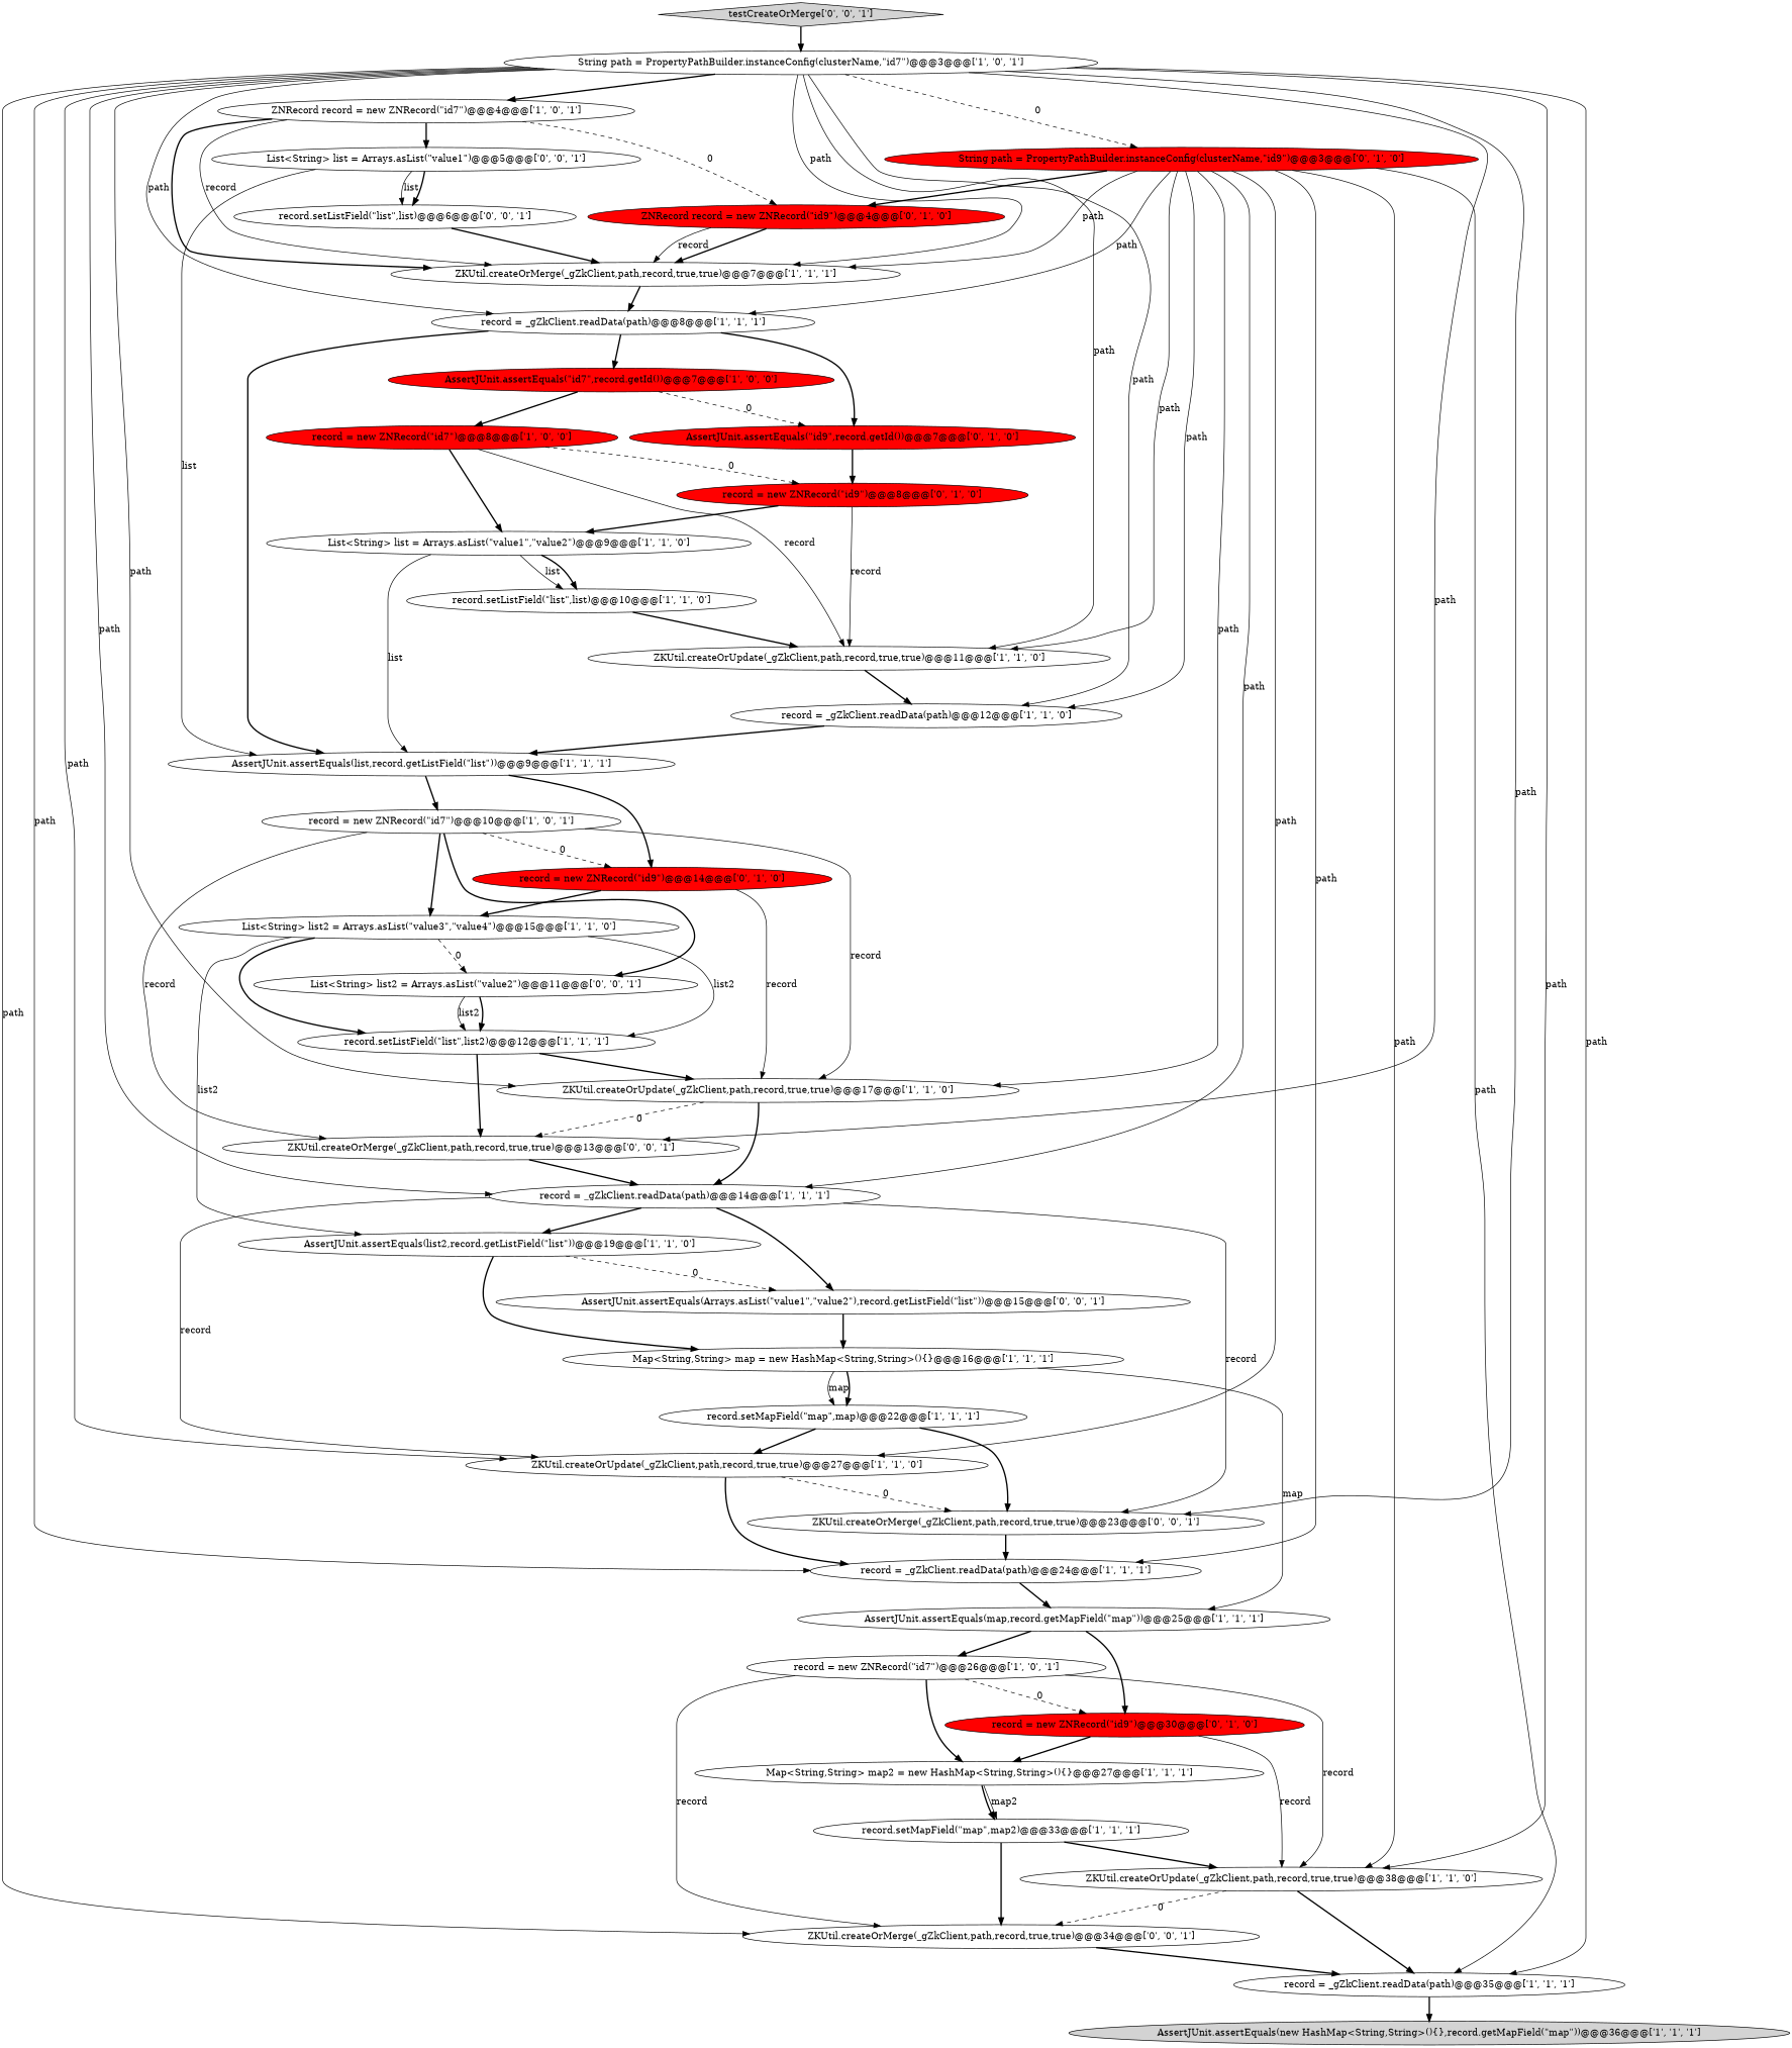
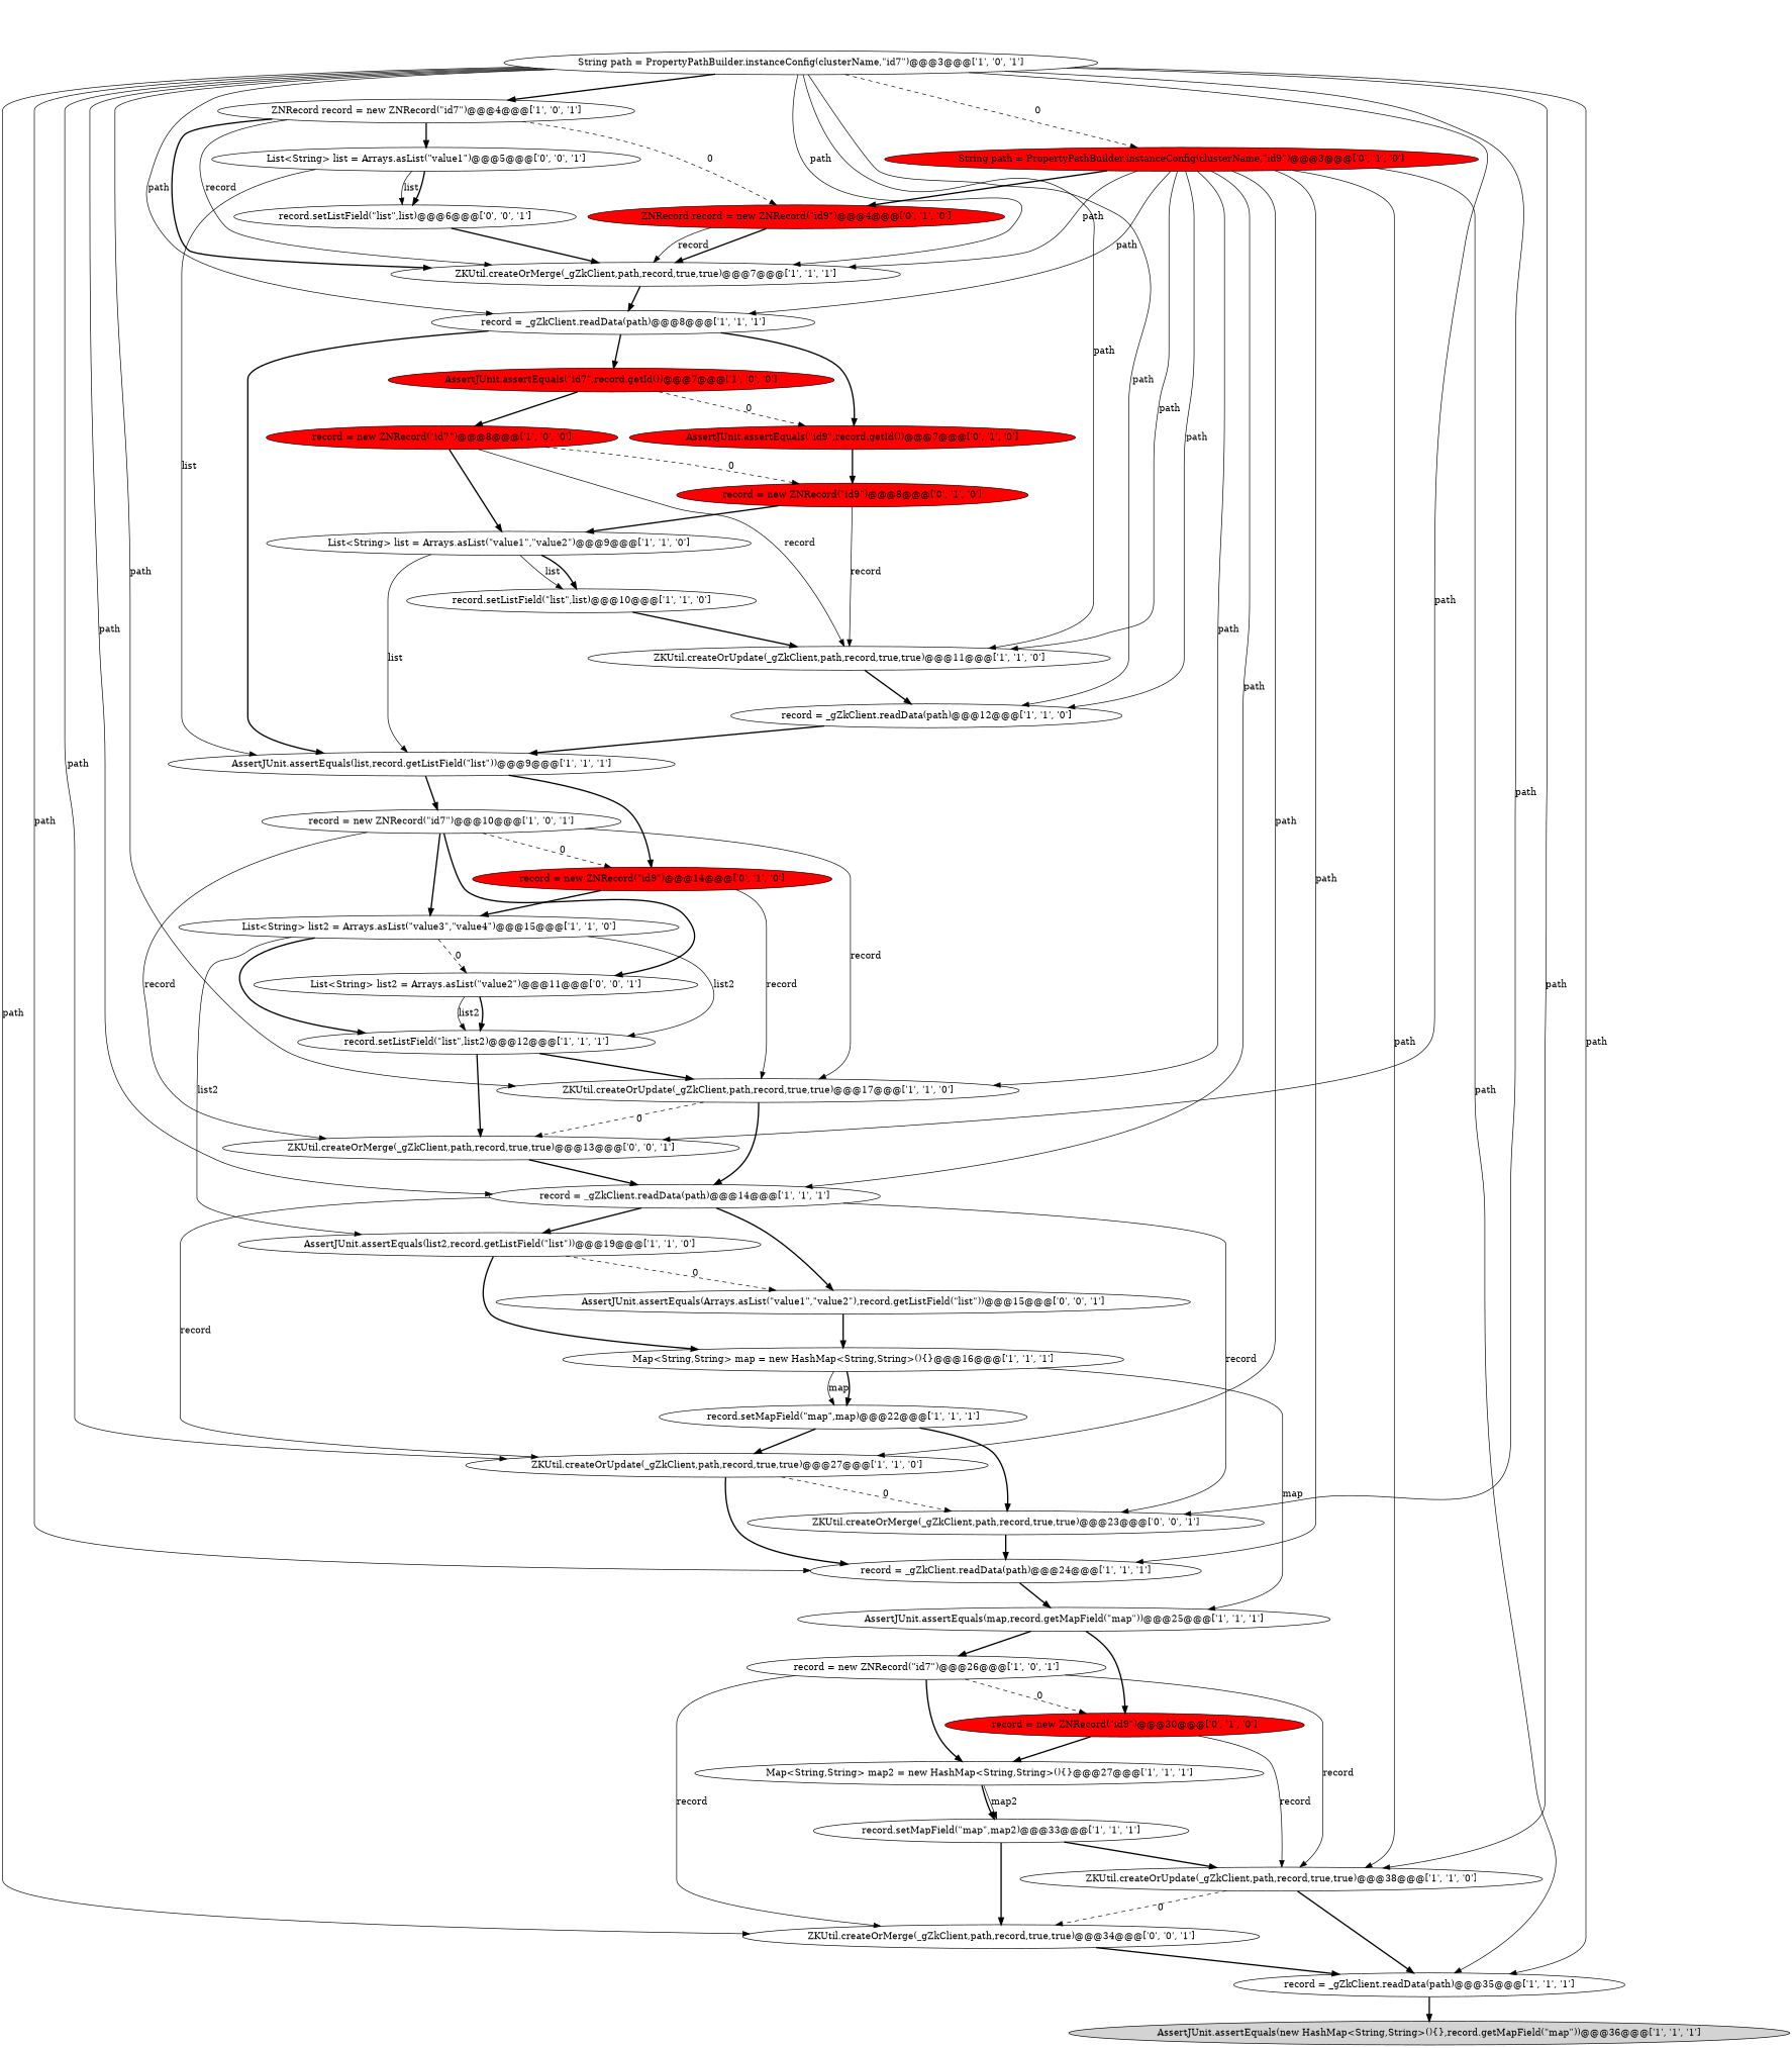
  digraph {
    node [fillcolor=white shape=ellipse style=filled]
    edge [style=bold]
    n1 [label="AssertJUnit.assertEquals(list,record.getListField(\"list\"))@@@9@@@['1', '1', '1']"]
    n2 [label="record = new ZNRecord(\"id7\")@@@10@@@['1', '0', '1']"]
    n3 [fillcolor=red label="record = new ZNRecord(\"id9\")@@@14@@@['0', '1', '0']"]
    n4 [label="ZKUtil.createOrMerge(_gZkClient,path,record,true,true)@@@13@@@['0', '0', '1']"]
    n5 [label="List<String> list2 = Arrays.asList(\"value2\")@@@11@@@['0', '0', '1']"]
    n6 [label="List<String> list2 = Arrays.asList(\"value3\",\"value4\")@@@15@@@['1', '1', '0']"]
    n7 [label="ZKUtil.createOrUpdate(_gZkClient,path,record,true,true)@@@17@@@['1', '1', '0']"]
    n8 [label="ZKUtil.createOrMerge(_gZkClient,path,record,true,true)@@@34@@@['0', '0', '1']"]
    n9 [label="record = _gZkClient.readData(path)@@@35@@@['1', '1', '1']"]
    n10 [fillcolor=lightgray label="AssertJUnit.assertEquals(new HashMap<String,String>(){},record.getMapField(\"map\"))@@@36@@@['1', '1', '1']"]
    n11 [label="record = _gZkClient.readData(path)@@@8@@@['1', '1', '1']"]
    n12 [fillcolor=red label="AssertJUnit.assertEquals(\"id7\",record.getId())@@@7@@@['1', '0', '0']"]
    n13 [fillcolor=red label="AssertJUnit.assertEquals(\"id9\",record.getId())@@@7@@@['0', '1', '0']"]
    n14 [fillcolor=red label="record = new ZNRecord(\"id7\")@@@8@@@['1', '0', '0']"]
    n15 [fillcolor=red label="record = new ZNRecord(\"id9\")@@@8@@@['0', '1', '0']"]
    n16 [label="record = _gZkClient.readData(path)@@@14@@@['1', '1', '1']"]
    n17 [label="ZKUtil.createOrMerge(_gZkClient,path,record,true,true)@@@23@@@['0', '0', '1']"]
    n18 [label="AssertJUnit.assertEquals(list2,record.getListField(\"list\"))@@@19@@@['1', '1', '0']"]
    n19 [label="AssertJUnit.assertEquals(Arrays.asList(\"value1\",\"value2\"),record.getListField(\"list\"))@@@15@@@['0', '0', '1']"]
    n20 [label="ZKUtil.createOrUpdate(_gZkClient,path,record,true,true)@@@27@@@['1', '1', '0']"]
    n21 [label="ZKUtil.createOrUpdate(_gZkClient,path,record,true,true)@@@11@@@['1', '1', '0']"]
    n22 [label="record = _gZkClient.readData(path)@@@12@@@['1', '1', '0']"]
    n23 [label="record = _gZkClient.readData(path)@@@24@@@['1', '1', '1']"]
    n24 [label="AssertJUnit.assertEquals(map,record.getMapField(\"map\"))@@@25@@@['1', '1', '1']"]
    n25 [fillcolor=red label="String path = PropertyPathBuilder.instanceConfig(clusterName,\"id9\")@@@3@@@['0', '1', '0']"]
    n26 [label="ZKUtil.createOrUpdate(_gZkClient,path,record,true,true)@@@38@@@['1', '1', '0']"]
    n27 [label="ZKUtil.createOrMerge(_gZkClient,path,record,true,true)@@@7@@@['1', '1', '1']"]
    n28 [fillcolor=red label="ZNRecord record = new ZNRecord(\"id9\")@@@4@@@['0', '1', '0']"]
    n29 [label="record.setMapField(\"map\",map2)@@@33@@@['1', '1', '1']"]
-   n30 [fillcolor=lightgray label="testCreateOrMerge['0', '0', '1']" shape=diamond]
    n31 [label="String path = PropertyPathBuilder.instanceConfig(clusterName,\"id7\")@@@3@@@['1', '0', '1']"]
    n32 [label="ZNRecord record = new ZNRecord(\"id7\")@@@4@@@['1', '0', '1']"]
    n33 [label="record.setListField(\"list\",list2)@@@12@@@['1', '1', '1']"]
    n34 [label="Map<String,String> map = new HashMap<String,String>(){}@@@16@@@['1', '1', '1']"]
    n35 [label="record.setMapField(\"map\",map)@@@22@@@['1', '1', '1']"]
    n36 [fillcolor=red label="record = new ZNRecord(\"id9\")@@@30@@@['0', '1', '0']"]
    n37 [label="Map<String,String> map2 = new HashMap<String,String>(){}@@@27@@@['1', '1', '1']"]
    n38 [label="record.setListField(\"list\",list)@@@10@@@['1', '1', '0']"]
    n39 [label="record.setListField(\"list\",list)@@@6@@@['0', '0', '1']"]
    n40 [label="record = new ZNRecord(\"id7\")@@@26@@@['1', '0', '1']"]
    n41 [label="List<String> list = Arrays.asList(\"value1\")@@@5@@@['0', '0', '1']"]
    n42 [label="List<String> list = Arrays.asList(\"value1\",\"value2\")@@@9@@@['1', '1', '0']"]
    n1 -> n2
    n1 -> n3
    n2 -> n3 [label=0 style=dashed]
    n2 -> n4 [label=record style=solid]
    n2 -> n5
    n2 -> n6
    n2 -> n7 [label=record style=solid]
    n3 -> n6
    n3 -> n7 [label=record style=solid]
    n4 -> n16
    n5 -> n33
    n5 -> n33 [label=list2 style=solid]
    n6 -> n5 [label=0 style=dashed]
    n6 -> n18 [label=list2 style=solid]
    n6 -> n33
    n6 -> n33 [label=list2 style=solid]
    n7 -> n4 [label=0 style=dashed]
    n7 -> n16
    n8 -> n9
    n9 -> n10
    n11 -> n1
    n11 -> n12
    n11 -> n13
    n12 -> n13 [label=0 style=dashed]
    n12 -> n14
    n13 -> n15
    n14 -> n15 [label=0 style=dashed]
    n14 -> n21 [label=record style=solid]
    n14 -> n42
    n15 -> n21 [label=record style=solid]
    n15 -> n42
    n16 -> n17 [label=record style=solid]
    n16 -> n18
    n16 -> n19
    n16 -> n20 [label=record style=solid]
    n17 -> n23
    n18 -> n19 [label=0 style=dashed]
    n18 -> n34
    n19 -> n34
    n20 -> n17 [label=0 style=dashed]
    n20 -> n23
    n21 -> n22
    n22 -> n1
    n23 -> n24
    n24 -> n36
    n24 -> n40
    n25 -> n7 [label=path style=solid]
    n25 -> n9 [label=path style=solid]
    n25 -> n11 [label=path style=solid]
    n25 -> n16 [label=path style=solid]
    n25 -> n20 [label=path style=solid]
    n25 -> n21 [label=path style=solid]
    n25 -> n22 [label=path style=solid]
    n25 -> n23 [label=path style=solid]
    n25 -> n26 [label=path style=solid]
    n25 -> n27 [label=path style=solid]
    n25 -> n28
    n26 -> n8 [label=0 style=dashed]
    n26 -> n9
    n27 -> n11
    n28 -> n27
    n28 -> n27 [label=record style=solid]
    n29 -> n8
    n29 -> n26
-   n30 -> n31
    n31 -> n4 [label=path style=solid]
    n31 -> n7 [label=path style=solid]
    n31 -> n8 [label=path style=solid]
    n31 -> n9 [label=path style=solid]
    n31 -> n11 [label=path style=solid]
    n31 -> n16 [label=path style=solid]
    n31 -> n17 [label=path style=solid]
    n31 -> n20 [label=path style=solid]
    n31 -> n21 [label=path style=solid]
    n31 -> n22 [label=path style=solid]
    n31 -> n23 [label=path style=solid]
    n31 -> n25 [label=0 style=dashed]
    n31 -> n26 [label=path style=solid]
    n31 -> n27 [label=path style=solid]
    n31 -> n32
    n32 -> n27
    n32 -> n27 [label=record style=solid]
    n32 -> n28 [label=0 style=dashed]
    n32 -> n41
    n33 -> n4
    n33 -> n7
    n34 -> n24 [label=map style=solid]
    n34 -> n35 [label=map style=solid]
    n34 -> n35
    n35 -> n17
    n35 -> n20
    n36 -> n26 [label=record style=solid]
    n36 -> n37
    n37 -> n29
    n37 -> n29 [label=map2 style=solid]
    n38 -> n21
    n39 -> n27
    n40 -> n8 [label=record style=solid]
    n40 -> n26 [label=record style=solid]
    n40 -> n36 [label=0 style=dashed]
    n40 -> n37
    n41 -> n1 [label=list style=solid]
    n41 -> n39 [label=list style=solid]
    n41 -> n39
    n42 -> n1 [label=list style=solid]
    n42 -> n38 [label=list style=solid]
    n42 -> n38
  }
